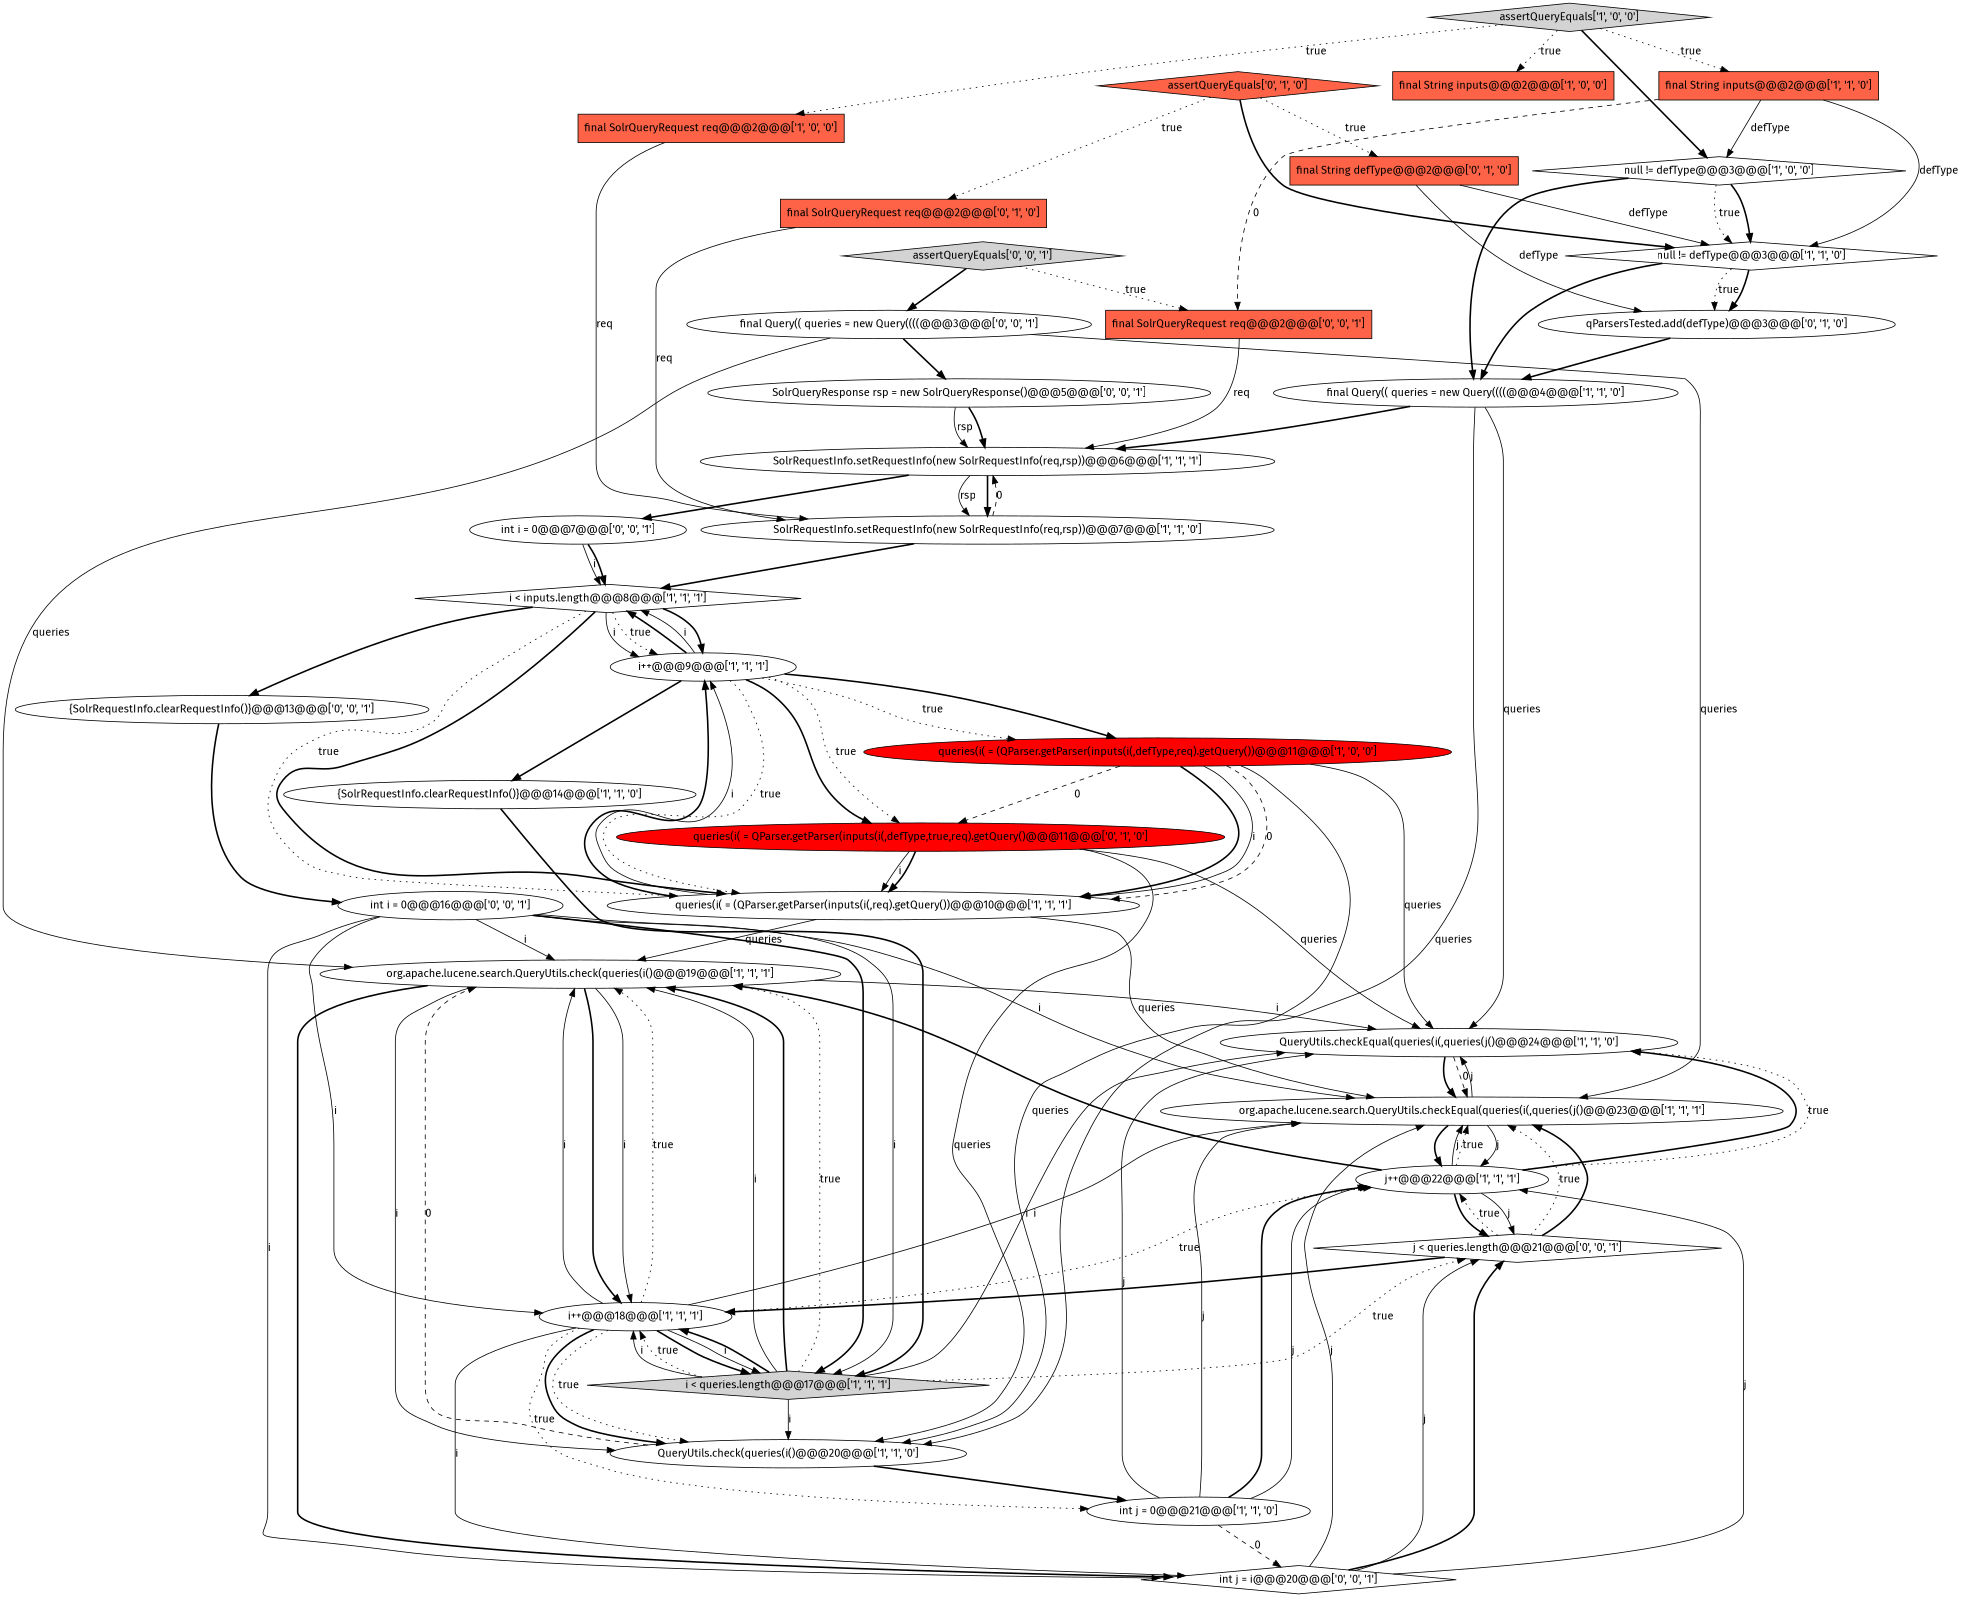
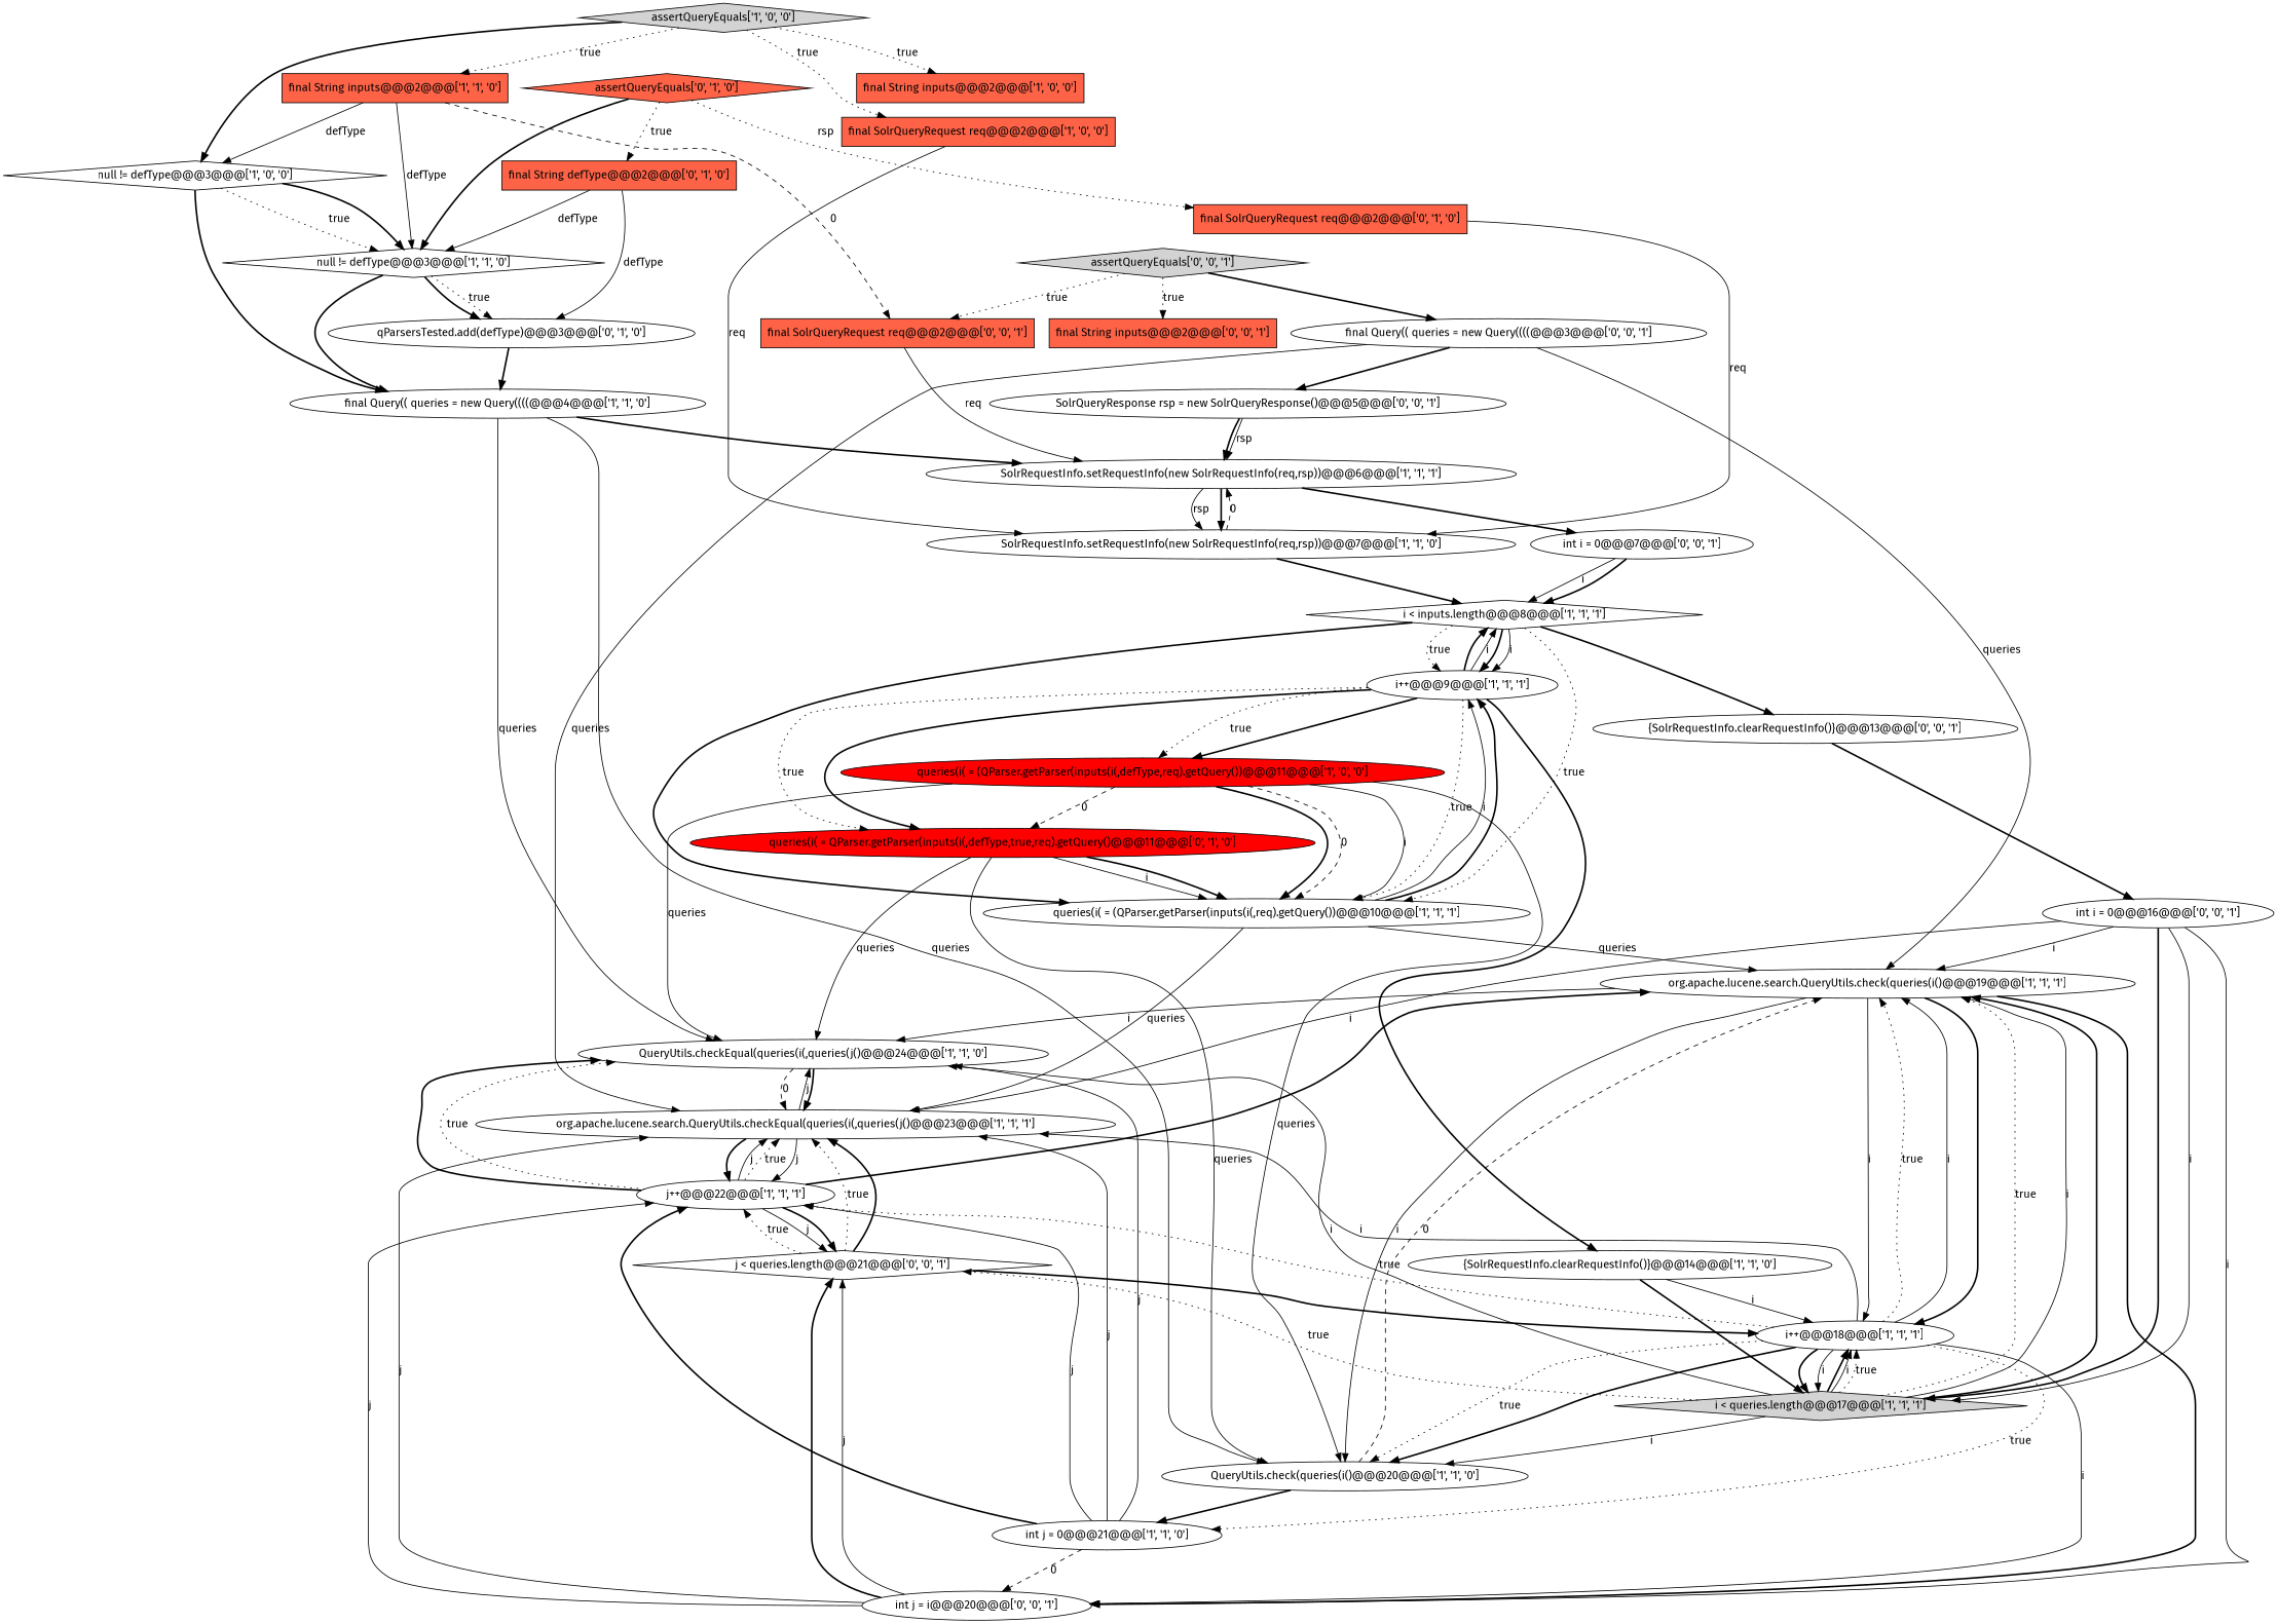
  digraph {
    fontname="Fira Sans"
    node [fillcolor=white fontname="Fira Sans" shape=ellipse style=filled]
    edge [fontname="Fira Sans" style=solid]
    n1 [label="SolrQueryResponse rsp = new SolrQueryResponse()@@@5@@@['0', '0', '1']"]
    n2 [label="SolrRequestInfo.setRequestInfo(new SolrRequestInfo(req,rsp))@@@6@@@['1', '1', '1']"]
    n3 [label="int i = 0@@@7@@@['0', '0', '1']"]
    n4 [label="SolrRequestInfo.setRequestInfo(new SolrRequestInfo(req,rsp))@@@7@@@['1', '1', '0']"]
    n5 [fillcolor=tomato label="assertQueryEquals['0', '1', '0']" shape=diamond]
    n6 [fillcolor=tomato label="final SolrQueryRequest req@@@2@@@['0', '1', '0']" shape=box]
    n7 [label="null != defType@@@3@@@['1', '1', '0']" shape=diamond]
    n8 [fillcolor=tomato label="final String defType@@@2@@@['0', '1', '0']" shape=box]
    n9 [label="qParsersTested.add(defType)@@@3@@@['0', '1', '0']"]
    n10 [label="final Query(( queries = new Query((((@@@4@@@['1', '1', '0']"]
    n11 [fillcolor=tomato label="final String inputs@@@2@@@['1', '1', '0']" shape=box]
    n12 [fillcolor=tomato label="final SolrQueryRequest req@@@2@@@['0', '0', '1']" shape=box]
    n13 [label="null != defType@@@3@@@['1', '0', '0']" shape=diamond]
    n14 [label="i < inputs.length@@@8@@@['1', '1', '1']" shape=diamond]
    n15 [label="i++@@@9@@@['1', '1', '1']"]
    n16 [label="queries(i( = (QParser.getParser(inputs(i(,req).getQuery())@@@10@@@['1', '1', '1']"]
    n17 [label="{SolrRequestInfo.clearRequestInfo()}@@@13@@@['0', '0', '1']"]
    n18 [label="QueryUtils.checkEqual(queries(i(,queries(j()@@@24@@@['1', '1', '0']"]
    n19 [label="QueryUtils.check(queries(i()@@@20@@@['1', '1', '0']"]
-   n20 [label="int j = i@@@20@@@['0', '0', '1']" shape=diamond]
+   n20 [label="int j = i@@@20@@@['0', '0', '1']"]
    n21 [label="org.apache.lucene.search.QueryUtils.checkEqual(queries(i(,queries(j()@@@23@@@['1', '1', '1']"]
    n22 [label="j < queries.length@@@21@@@['0', '0', '1']" shape=diamond]
    n23 [label="j++@@@22@@@['1', '1', '1']"]
    n24 [label="i++@@@18@@@['1', '1', '1']"]
    n25 [label="org.apache.lucene.search.QueryUtils.check(queries(i()@@@19@@@['1', '1', '1']"]
    n26 [fillcolor=lightgray label="i < queries.length@@@17@@@['1', '1', '1']" shape=diamond]
    n27 [label="int j = 0@@@21@@@['1', '1', '0']"]
    n28 [fillcolor=tomato label="final String inputs@@@2@@@['1', '0', '0']" shape=box]
    n29 [label="{SolrRequestInfo.clearRequestInfo()}@@@14@@@['1', '1', '0']"]
    n30 [fillcolor=red label="queries(i( = QParser.getParser(inputs(i(,defType,true,req).getQuery()@@@11@@@['0', '1', '0']"]
    n31 [fillcolor=red label="queries(i( = (QParser.getParser(inputs(i(,defType,req).getQuery())@@@11@@@['1', '0', '0']"]
    n32 [label="final Query(( queries = new Query((((@@@3@@@['0', '0', '1']"]
+   n33 [fillcolor=tomato label="final String inputs@@@2@@@['0', '0', '1']" shape=box]
    n34 [fillcolor=lightgray label="assertQueryEquals['0', '0', '1']" shape=diamond]
    n35 [label="int i = 0@@@16@@@['0', '0', '1']"]
    n36 [fillcolor=lightgray label="assertQueryEquals['1', '0', '0']" shape=diamond]
    n37 [fillcolor=tomato label="final SolrQueryRequest req@@@2@@@['1', '0', '0']" shape=box]
    n1 -> n2 [style=bold]
    n1 -> n2 [label=rsp]
    n2 -> n3 [style=bold]
    n2 -> n4 [label=rsp]
    n2 -> n4 [style=bold]
    n3 -> n14 [label=i]
    n3 -> n14 [style=bold]
    n4 -> n2 [label=0 style=dashed]
    n4 -> n14 [style=bold]
-   n5 -> n6 [label=true style=dotted]
+   n5 -> n6 [label=rsp style=dotted]
    n5 -> n7 [style=bold]
    n5 -> n8 [label=true style=dotted]
    n6 -> n4 [label=req]
    n7 -> n9 [label=true style=dotted]
    n7 -> n9 [style=bold]
    n7 -> n10 [style=bold]
    n8 -> n7 [label=defType]
    n8 -> n9 [label=defType]
    n9 -> n10 [style=bold]
    n10 -> n2 [style=bold]
    n10 -> n18 [label=queries]
    n10 -> n19 [label=queries]
    n11 -> n7 [label=defType]
    n11 -> n12 [label=0 style=dashed]
    n11 -> n13 [label=defType]
    n12 -> n2 [label=req]
    n13 -> n7 [label=true style=dotted]
    n13 -> n7 [style=bold]
    n13 -> n10 [style=bold]
    n14 -> n15 [style=bold]
    n14 -> n15 [label=i]
    n14 -> n15 [label=true style=dotted]
    n14 -> n16 [style=bold]
    n14 -> n16 [label=true style=dotted]
    n14 -> n17 [style=bold]
    n15 -> n14 [style=bold]
    n15 -> n14 [label=i]
    n15 -> n16 [label=true style=dotted]
    n15 -> n29 [style=bold]
    n15 -> n30 [label=true style=dotted]
    n15 -> n30 [style=bold]
    n15 -> n31 [style=bold]
    n15 -> n31 [label=true style=dotted]
    n16 -> n15 [label=i]
    n16 -> n15 [style=bold]
    n16 -> n21 [label=queries]
    n16 -> n25 [label=queries]
    n17 -> n35 [style=bold]
    n18 -> n21 [style=bold]
    n18 -> n21 [label=0 style=dashed]
    n19 -> n25 [label=0 style=dashed]
    n19 -> n27 [style=bold]
    n20 -> n21 [label=j]
    n20 -> n22 [label=j]
    n20 -> n22 [style=bold]
    n20 -> n23 [label=j]
    n21 -> n18 [label=j]
    n21 -> n23 [label=j]
    n21 -> n23 [style=bold]
    n22 -> n21 [label=true style=dotted]
    n22 -> n21 [style=bold]
    n22 -> n23 [label=true style=dotted]
    n22 -> n24 [style=bold]
    n23 -> n18 [style=bold]
    n23 -> n18 [label=true style=dotted]
    n23 -> n21 [label=j]
    n23 -> n21 [label=true style=dotted]
    n23 -> n22 [style=bold]
    n23 -> n22 [label=j]
    n23 -> n25 [style=bold]
    n24 -> n19 [label=true style=dotted]
    n24 -> n19 [style=bold]
    n24 -> n20 [label=i]
    n24 -> n21 [label=i]
    n24 -> n23 [label=true style=dotted]
    n24 -> n25 [label=true style=dotted]
    n24 -> n25 [label=i]
    n24 -> n26 [style=bold]
    n24 -> n26 [label=i]
    n24 -> n27 [label=true style=dotted]
    n25 -> n18 [label=i]
    n25 -> n19 [label=i]
    n25 -> n20 [style=bold]
    n25 -> n24 [label=i]
    n25 -> n24 [style=bold]
    n26 -> n18 [label=i]
    n26 -> n19 [label=i]
    n26 -> n22 [label=true style=dotted]
    n26 -> n24 [style=bold]
    n26 -> n24 [label=i]
    n26 -> n24 [label=true style=dotted]
    n26 -> n25 [label=true style=dotted]
    n26 -> n25 [label=i]
    n26 -> n25 [style=bold]
    n27 -> n18 [label=j]
    n27 -> n20 [label=0 style=dashed]
    n27 -> n21 [label=j]
    n27 -> n23 [style=bold]
    n27 -> n23 [label=j]
    n29 -> n26 [style=bold]
    n30 -> n16 [label=i]
    n30 -> n16 [style=bold]
    n30 -> n18 [label=queries]
    n30 -> n19 [label=queries]
    n31 -> n16 [style=bold]
    n31 -> n16 [label=i]
    n31 -> n16 [label=0 style=dashed]
    n31 -> n18 [label=queries]
    n31 -> n19 [label=queries]
    n31 -> n30 [label=0 style=dashed]
    n32 -> n1 [style=bold]
    n32 -> n21 [label=queries]
    n32 -> n25 [label=queries]
    n34 -> n12 [label=true style=dotted]
    n34 -> n32 [style=bold]
+   n34 -> n33 [label=true style=dotted]
    n35 -> n20 [label=i]
    n35 -> n21 [label=i]
-   n35 -> n24 [label=i]
+   n29 -> n24 [label=i]
    n35 -> n25 [label=i]
    n35 -> n26 [style=bold]
    n35 -> n26 [label=i]
    n36 -> n11 [label=true style=dotted]
    n36 -> n13 [style=bold]
    n36 -> n28 [label=true style=dotted]
    n36 -> n37 [label=true style=dotted]
    n37 -> n4 [label=req]
  }
